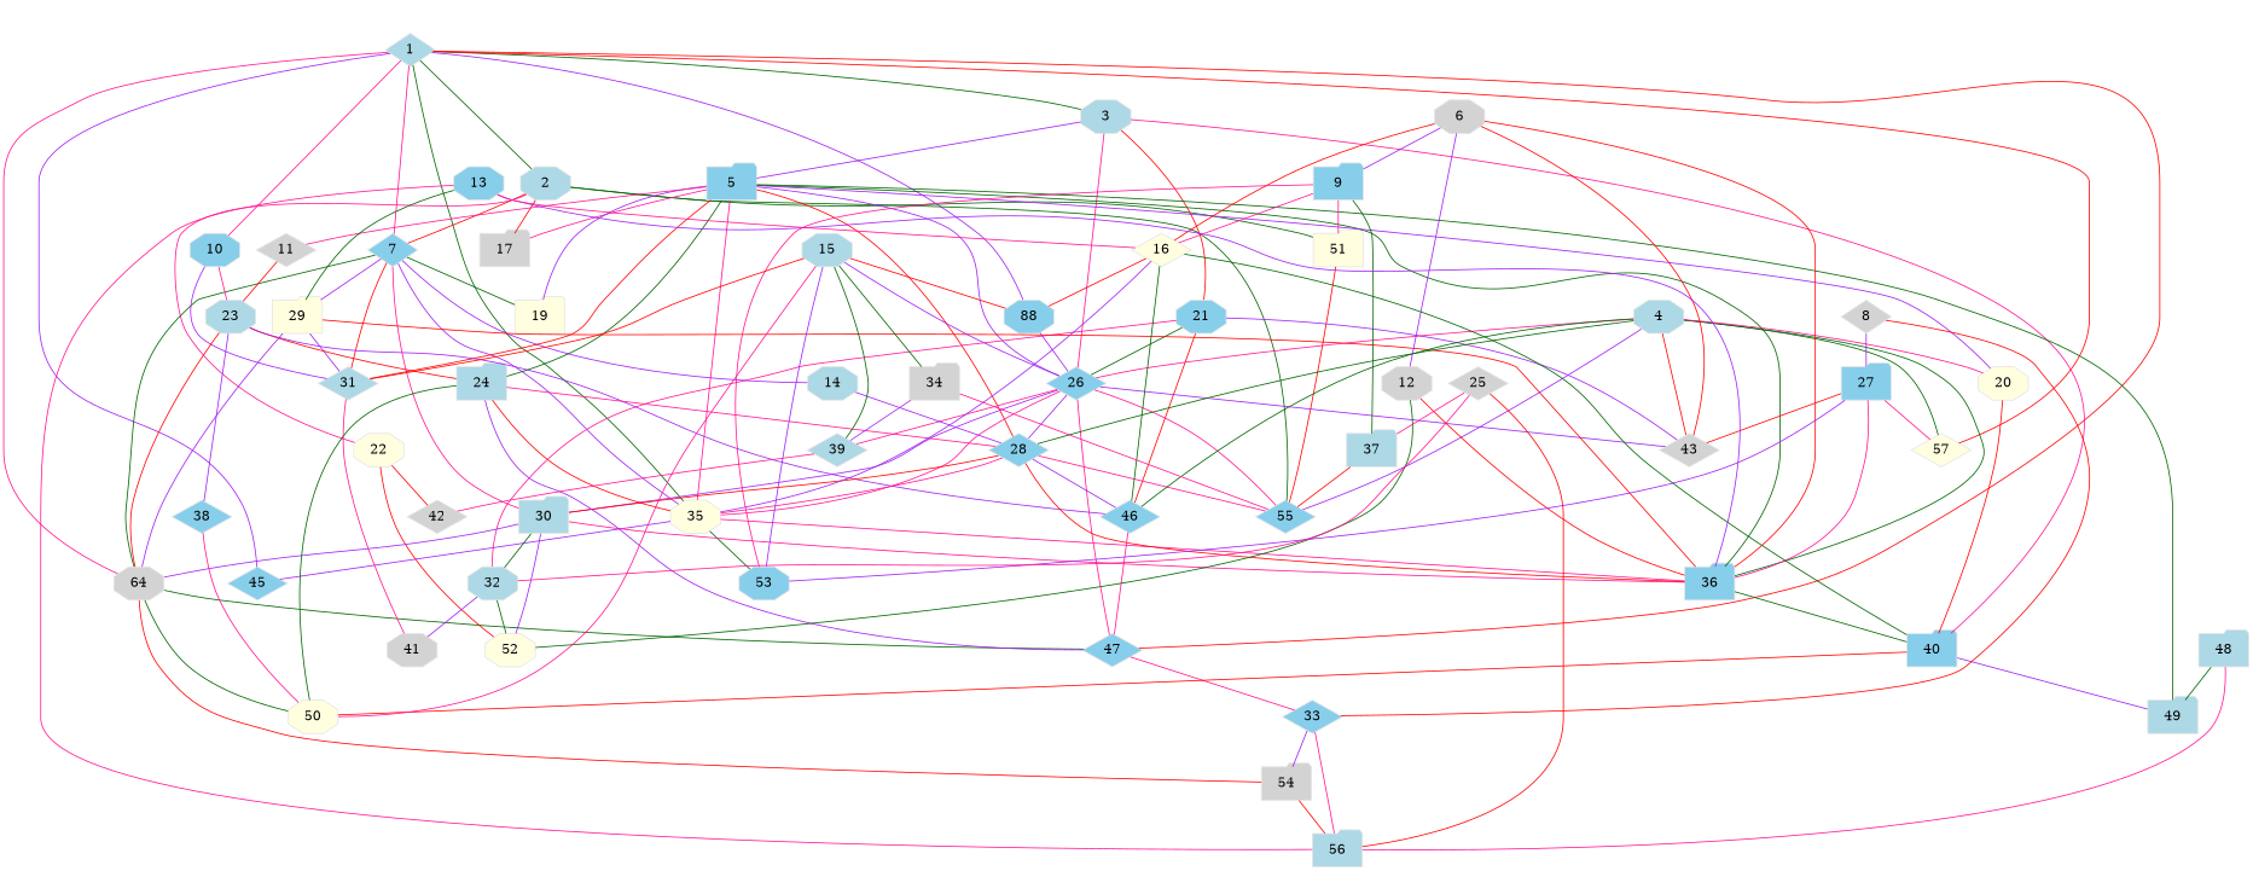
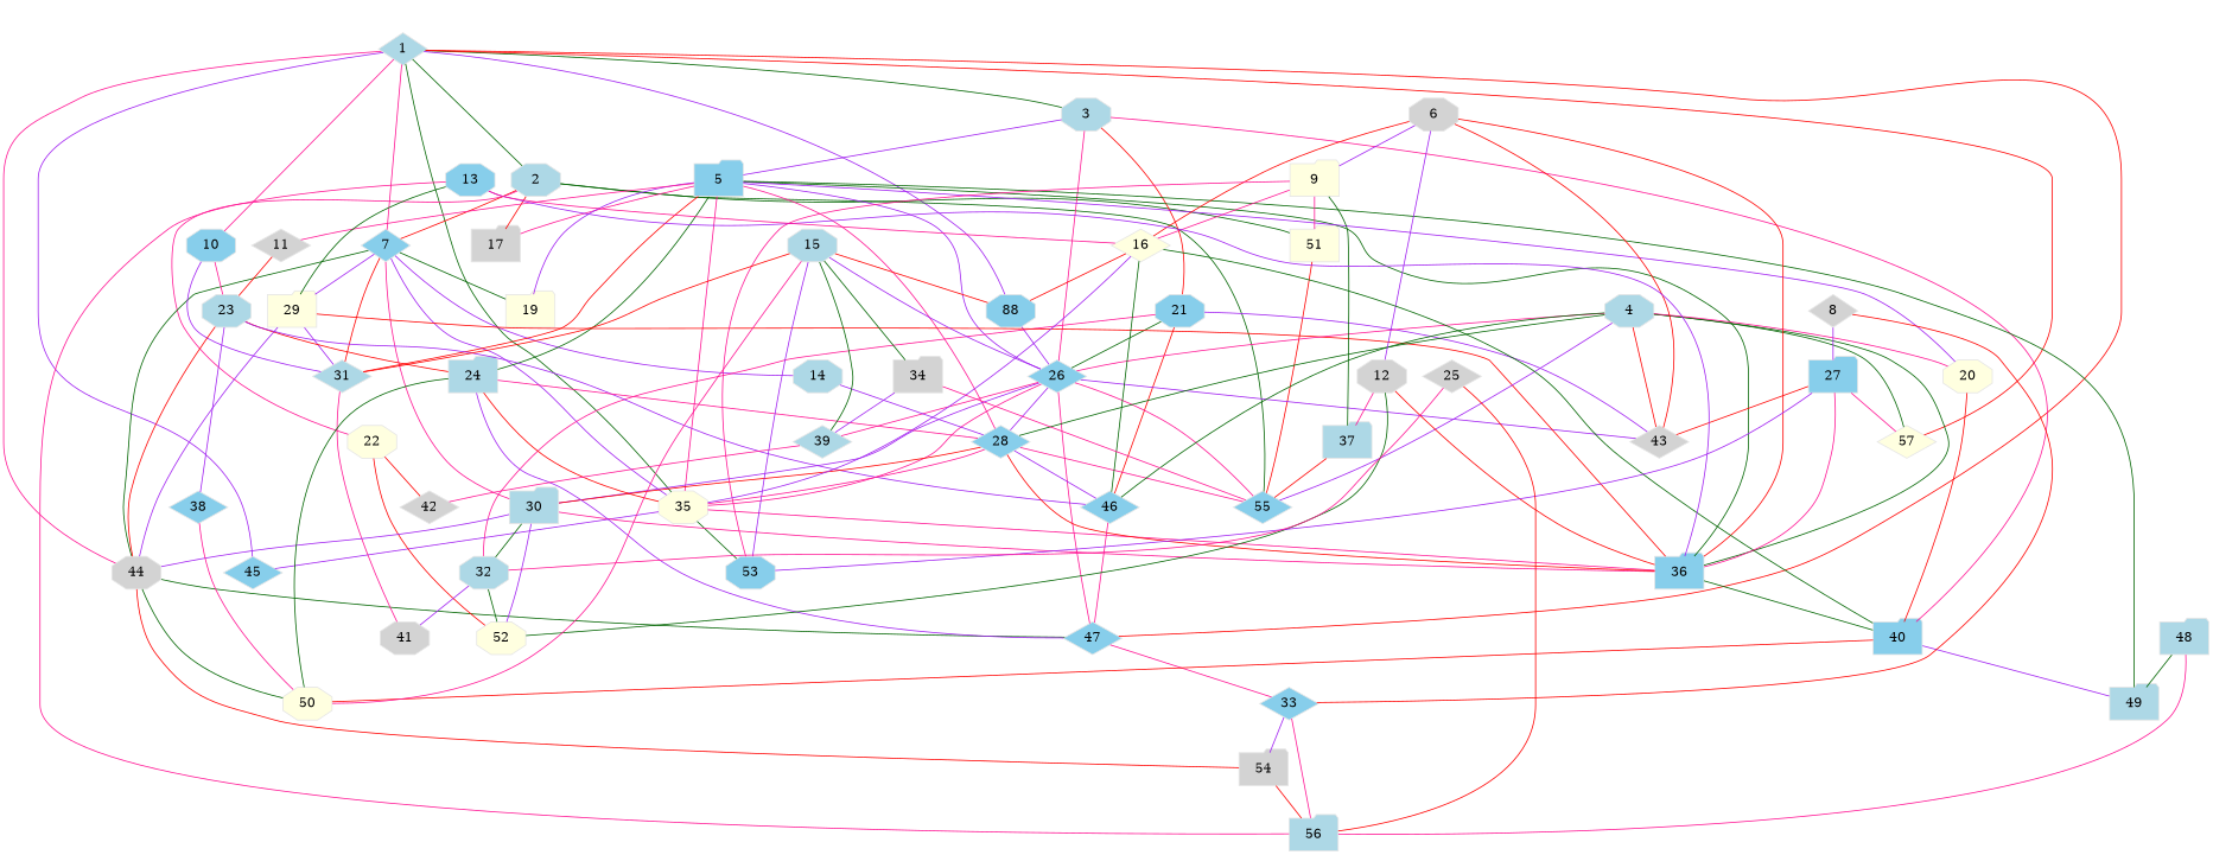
  graph {
    node [color=gray90 fillcolor=skyblue shape=octagon style=filled]
    edge [color=deeppink weight=1.0]
    1 [fillcolor=lightblue shape=diamond]
    2 [fillcolor=lightblue]
    3 [fillcolor=lightblue]
    7 [shape=diamond]
    10
    n6 [label=88]
    35 [fillcolor=lightyellow]
-   44 [fillcolor=lightgrey label=64]
+   44 [fillcolor=lightgrey]
    45 [shape=diamond]
    47 [shape=diamond]
    57 [fillcolor=lightyellow shape=diamond]
    17 [fillcolor=lightgrey shape=folder]
    22 [fillcolor=lightyellow]
    51 [fillcolor=lightyellow shape=folder]
    55 [shape=diamond]
    5 [shape=folder]
    21
    26 [shape=diamond]
    40 [shape=folder]
    19 [fillcolor=lightyellow shape=folder]
    31 [fillcolor=lightblue shape=diamond]
    14 [fillcolor=lightblue]
    29 [fillcolor=lightyellow shape=folder]
    30 [fillcolor=lightblue shape=folder]
    23 [fillcolor=lightblue]
    36 [shape=folder]
    53
    50 [fillcolor=lightyellow]
    54 [fillcolor=lightgrey shape=folder]
    33 [shape=diamond]
    52 [fillcolor=lightyellow]
    42 [fillcolor=lightgrey shape=diamond]
    20 [fillcolor=lightyellow]
    28 [shape=diamond]
    11 [fillcolor=lightgrey shape=diamond]
    24 [fillcolor=lightblue shape=folder]
    49 [fillcolor=lightblue shape=folder]
    43 [fillcolor=lightgrey shape=diamond]
    46 [shape=diamond]
    32 [fillcolor=lightblue]
    39 [fillcolor=lightblue shape=diamond]
    4 [fillcolor=lightblue]
    41 [fillcolor=lightgrey]
    6 [fillcolor=lightgrey]
-   9 [shape=folder]
+   9 [fillcolor=lightyellow shape=folder]
    12 [fillcolor=lightgrey]
    16 [fillcolor=lightyellow shape=diamond]
    37 [fillcolor=lightblue shape=folder]
    8 [fillcolor=lightgrey shape=diamond]
    27 [shape=folder]
    56 [fillcolor=lightblue shape=folder]
    38 [shape=diamond]
    13
    15 [fillcolor=lightblue]
    34 [fillcolor=lightgrey shape=folder]
    25 [fillcolor=lightgrey shape=diamond]
    48 [fillcolor=lightblue shape=folder]
    1 -- 2 [color=darkgreen weight=2.0]
    1 -- 3 [color=darkgreen]
    1 -- 7 [weight=2.0]
    1 -- 10
    1 -- n6 [color=purple]
    1 -- 35 [color=darkgreen]
    1 -- 44
    1 -- 45 [color=purple weight=3.0]
    1 -- 47 [color=red]
    1 -- 57 [color=red]
    2 -- 7 [color=red weight=2.0]
    2 -- 17 [color=red]
    2 -- 22
    2 -- 51 [color=darkgreen]
    2 -- 55 [color=darkgreen]
    3 -- 5 [color=purple]
    3 -- 21 [color=red]
    3 -- 26
    3 -- 40
    7 -- 35 [color=purple]
    7 -- 44 [color=darkgreen]
    7 -- 19 [color=darkgreen]
    7 -- 31 [color=red weight=3.0]
    7 -- 14 [color=purple]
    7 -- 29 [color=purple weight=2.0]
    7 -- 30
    10 -- 31 [color=purple]
    10 -- 23
    n6 -- 26 [color=purple weight=2.0]
    35 -- 45 [color=purple]
    35 -- 36
    35 -- 53 [color=darkgreen]
    44 -- 47 [color=darkgreen]
    44 -- 50 [color=darkgreen]
    44 -- 54 [color=red]
    47 -- 33
    22 -- 52 [color=red]
    22 -- 42 [color=red]
    51 -- 55 [color=red]
    5 -- 35 [weight=2.0]
    5 -- 17
    5 -- 26 [color=purple]
    5 -- 19 [color=purple]
    5 -- 31 [color=red weight=2.0]
    5 -- 36 [color=darkgreen]
    5 -- 20 [color=purple]
-   5 -- 28 [color=red]
+   5 -- 28
    5 -- 11
    5 -- 24 [color=darkgreen]
    5 -- 49 [color=darkgreen]
    21 -- 26 [color=darkgreen]
    21 -- 43 [color=purple]
    21 -- 46 [color=red]
    21 -- 32
    26 -- 35
    26 -- 47
    26 -- 55
    26 -- 30 [color=purple]
    26 -- 28 [color=purple]
    26 -- 43 [color=purple]
    26 -- 39
    40 -- 50 [color=red]
    40 -- 49 [color=purple]
    31 -- 41
    14 -- 28 [color=purple weight=2.0]
    29 -- 44 [color=purple]
    29 -- 31 [color=purple]
    29 -- 36 [color=red]
    30 -- 44 [color=purple]
    30 -- 36
    30 -- 52 [color=purple]
    30 -- 32 [color=darkgreen]
    23 -- 44 [color=red]
    23 -- 24 [color=red]
    23 -- 46 [color=purple]
    23 -- 38 [color=purple]
    36 -- 40 [color=darkgreen]
    54 -- 56 [color=red]
    33 -- 54 [color=purple]
    33 -- 56
    20 -- 40 [color=red]
    28 -- 35
    28 -- 55
    28 -- 30 [color=red]
    28 -- 36 [color=red weight=2.0]
    28 -- 46 [color=purple]
    11 -- 23 [color=red]
    24 -- 35 [color=red]
    24 -- 47 [color=purple]
    24 -- 50 [color=darkgreen]
    24 -- 28
    46 -- 47
    32 -- 52 [color=darkgreen]
    32 -- 41 [color=purple]
    39 -- 42
    4 -- 57 [color=darkgreen]
    4 -- 55 [color=purple]
    4 -- 26
    4 -- 36 [color=darkgreen]
    4 -- 20
    4 -- 28 [color=darkgreen]
    4 -- 43 [color=red]
    4 -- 46 [color=darkgreen]
    6 -- 36 [color=red weight=2.0]
    6 -- 43 [color=red]
    6 -- 9 [color=purple weight=2.0]
    6 -- 12 [color=purple]
    6 -- 16 [color=red]
    9 -- 51
    9 -- 53
    9 -- 16 [weight=2.0]
    9 -- 37 [color=darkgreen]
    12 -- 36 [color=red]
    12 -- 52 [color=darkgreen]
-   25 -- 37
+   12 -- 37
    16 -- n6 [color=red]
    16 -- 35 [color=purple weight=2.0]
    16 -- 40 [color=darkgreen]
    16 -- 46 [color=darkgreen]
    37 -- 55 [color=red]
    8 -- 33 [color=red]
    8 -- 27 [color=purple]
    27 -- 57
    27 -- 36
    27 -- 53 [color=purple]
    27 -- 43 [color=red]
    38 -- 50
    13 -- 29 [color=darkgreen]
    13 -- 36 [color=purple]
    13 -- 16
    13 -- 56
    15 -- n6 [color=red]
    15 -- 26 [color=purple]
    15 -- 31 [color=red weight=2.0]
    15 -- 53 [color=purple]
    15 -- 50
    15 -- 39 [color=darkgreen]
    15 -- 34 [color=darkgreen]
    34 -- 55
    34 -- 39 [color=purple]
    25 -- 32
    25 -- 56 [color=red]
    48 -- 49 [color=darkgreen]
    48 -- 56
  }
